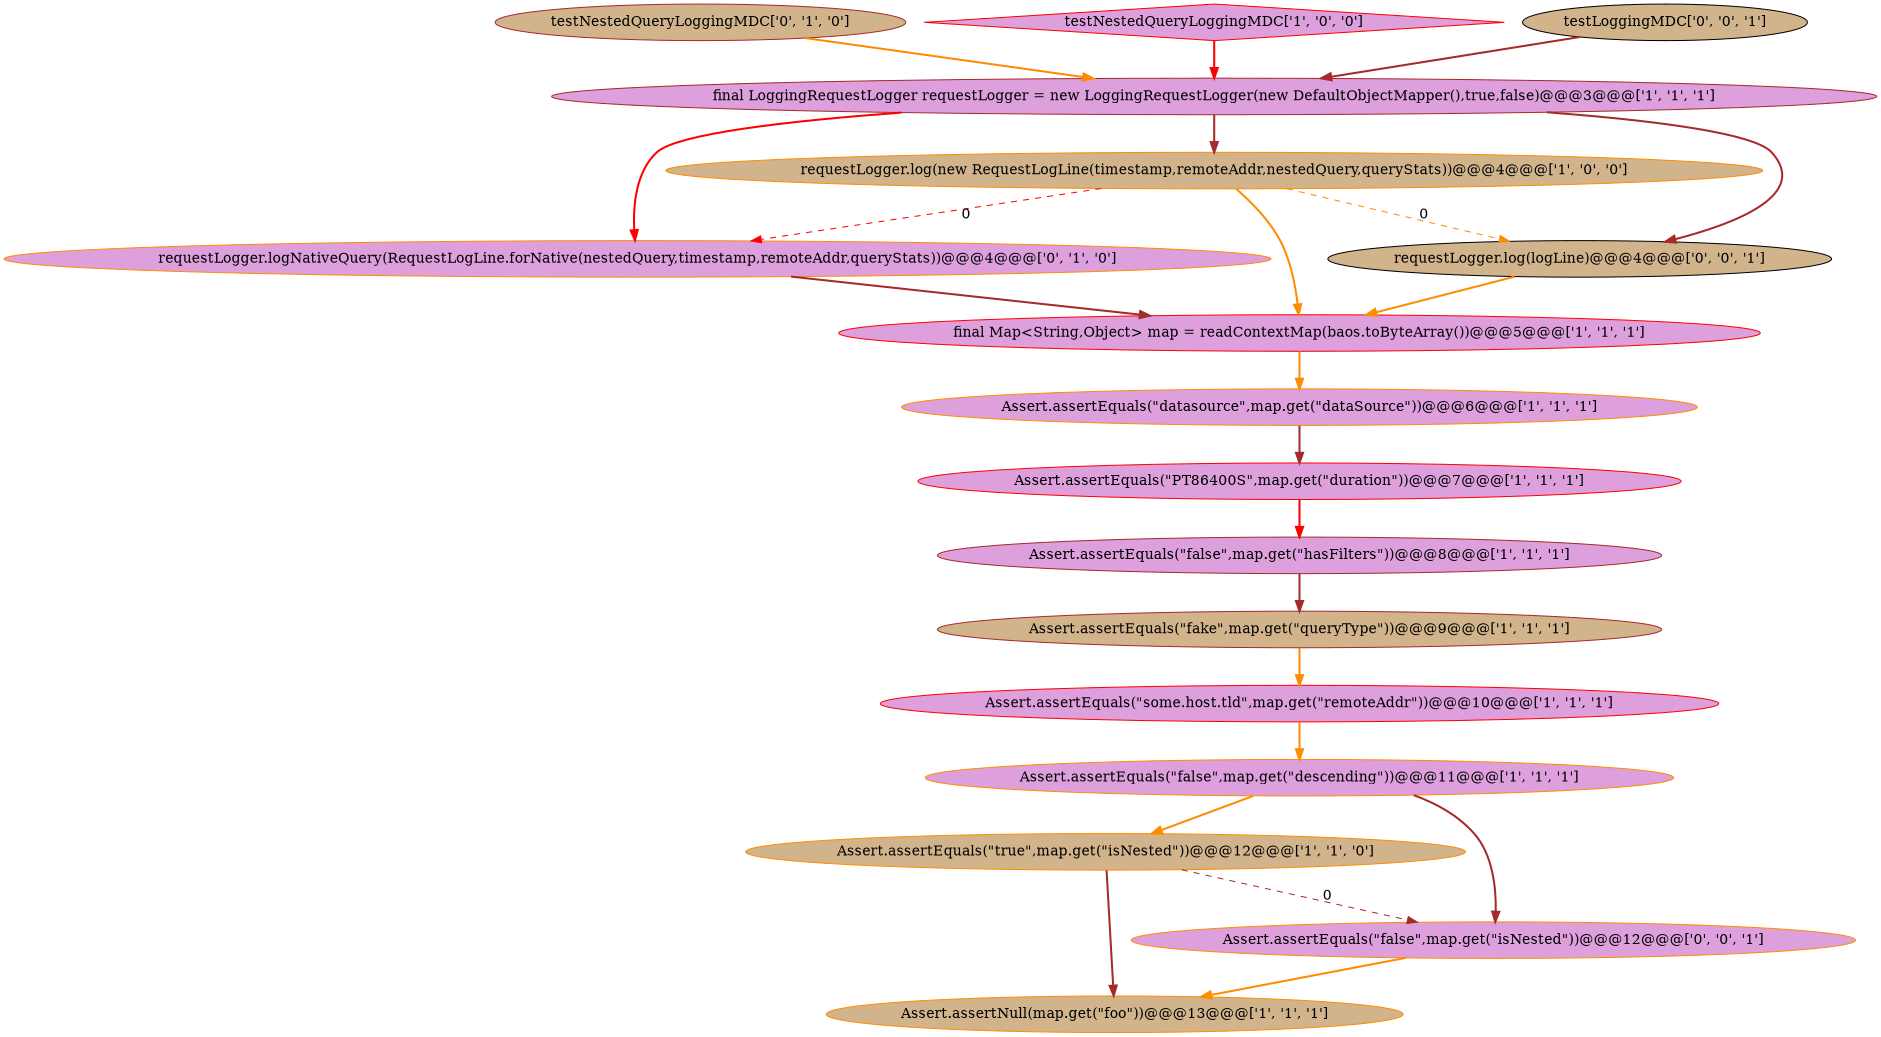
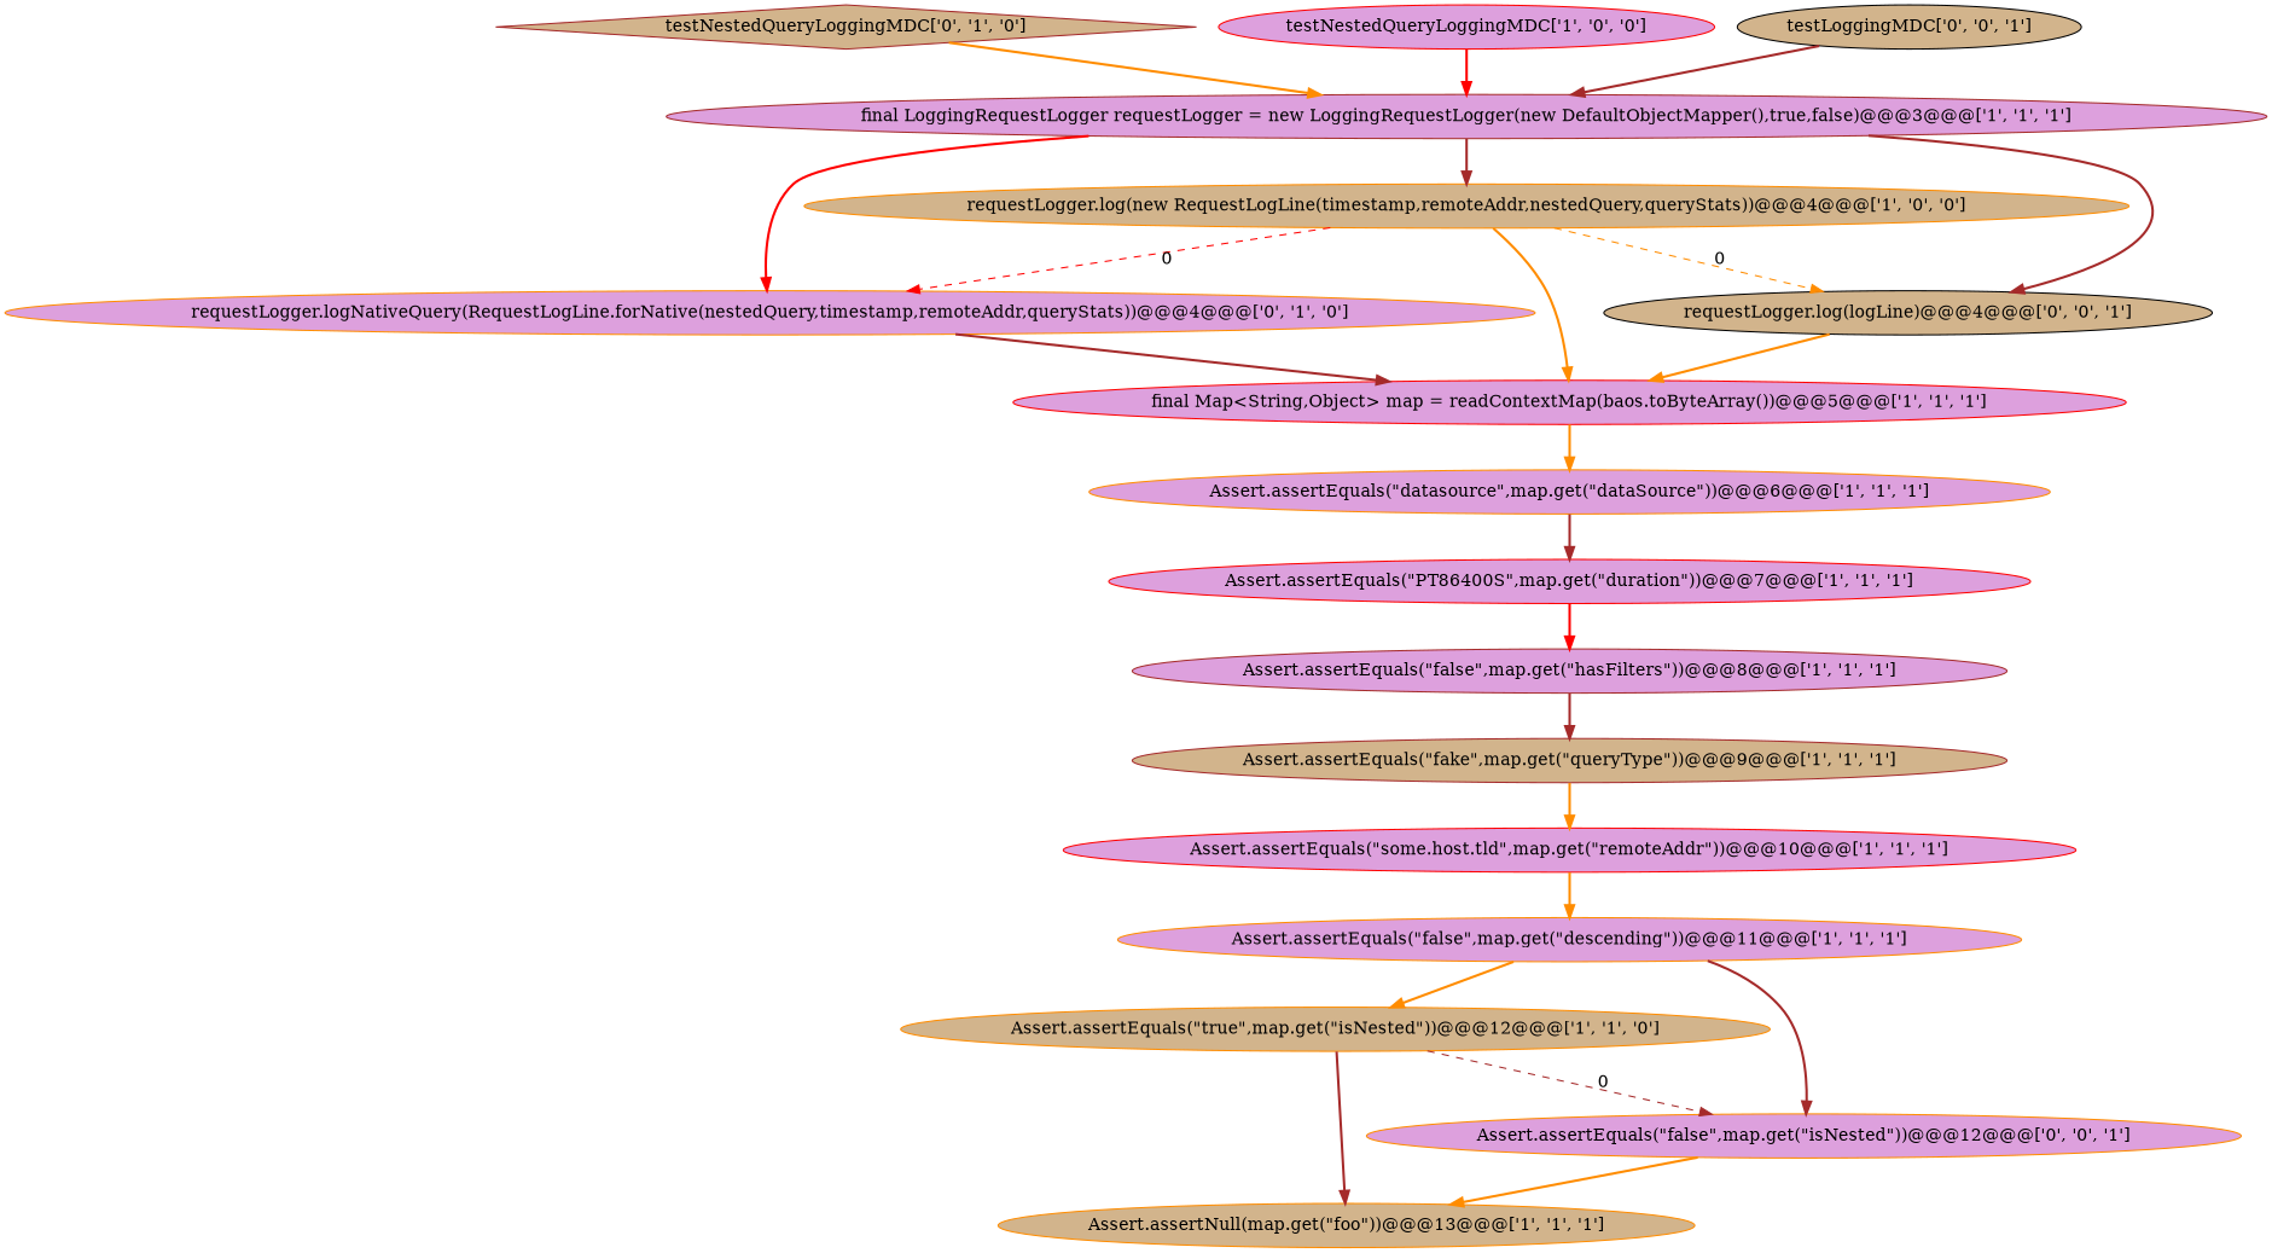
  digraph {
    node [color=darkorange fillcolor=plum shape=ellipse style=filled]
    edge [color=brown style=bold]
    n1 [label="requestLogger.logNativeQuery(RequestLogLine.forNative(nestedQuery,timestamp,remoteAddr,queryStats))@@@4@@@['0', '1', '0']"]
    n2 [color=red label="final Map<String,Object> map = readContextMap(baos.toByteArray())@@@5@@@['1', '1', '1']"]
    n3 [label="Assert.assertEquals(\"datasource\",map.get(\"dataSource\"))@@@6@@@['1', '1', '1']"]
    n4 [fillcolor=tan label="Assert.assertNull(map.get(\"foo\"))@@@13@@@['1', '1', '1']"]
    n5 [color=red label="Assert.assertEquals(\"PT86400S\",map.get(\"duration\"))@@@7@@@['1', '1', '1']"]
    n6 [color=brown label="Assert.assertEquals(\"false\",map.get(\"hasFilters\"))@@@8@@@['1', '1', '1']"]
    n7 [color=brown fillcolor=tan label="Assert.assertEquals(\"fake\",map.get(\"queryType\"))@@@9@@@['1', '1', '1']"]
-   n8 [color=brown fillcolor=tan label="testNestedQueryLoggingMDC['0', '1', '0']"]
+   n8 [color=brown fillcolor=tan label="testNestedQueryLoggingMDC['0', '1', '0']" shape=diamond]
    n9 [color=brown label="final LoggingRequestLogger requestLogger = new LoggingRequestLogger(new DefaultObjectMapper(),true,false)@@@3@@@['1', '1', '1']"]
    n10 [color=black fillcolor=tan label="requestLogger.log(logLine)@@@4@@@['0', '0', '1']"]
    n11 [fillcolor=tan label="requestLogger.log(new RequestLogLine(timestamp,remoteAddr,nestedQuery,queryStats))@@@4@@@['1', '0', '0']"]
    n12 [fillcolor=tan label="Assert.assertEquals(\"true\",map.get(\"isNested\"))@@@12@@@['1', '1', '0']"]
    n13 [label="Assert.assertEquals(\"false\",map.get(\"isNested\"))@@@12@@@['0', '0', '1']"]
-   n14 [color=red label="testNestedQueryLoggingMDC['1', '0', '0']" shape=diamond]
+   n14 [color=red label="testNestedQueryLoggingMDC['1', '0', '0']"]
    n15 [color=red label="Assert.assertEquals(\"some.host.tld\",map.get(\"remoteAddr\"))@@@10@@@['1', '1', '1']"]
    n16 [label="Assert.assertEquals(\"false\",map.get(\"descending\"))@@@11@@@['1', '1', '1']"]
    n17 [color=black fillcolor=tan label="testLoggingMDC['0', '0', '1']"]
    n1 -> n2
    n2 -> n3 [color=darkorange]
    n3 -> n5
    n5 -> n6 [color=red]
    n6 -> n7
    n7 -> n15 [color=darkorange]
    n8 -> n9 [color=darkorange]
    n9 -> n1 [color=red]
    n9 -> n10
    n9 -> n11
    n10 -> n2 [color=darkorange]
    n11 -> n1 [color=red label=0 style=dashed]
    n11 -> n2 [color=darkorange]
    n11 -> n10 [color=darkorange label=0 style=dashed]
    n12 -> n4
    n12 -> n13 [label=0 style=dashed]
    n13 -> n4 [color=darkorange]
    n14 -> n9 [color=red]
    n15 -> n16 [color=darkorange]
    n16 -> n12 [color=darkorange]
    n16 -> n13
    n17 -> n9
  }
